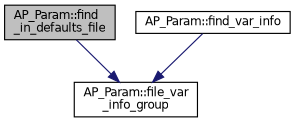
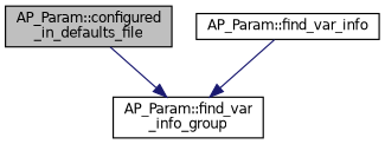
  digraph {
    rankdir=TB
    node [color=black fillcolor=white fontname=Helvetica fontsize=10 shape=record style=filled]
    edge [color=midnightblue fontname=Helvetica fontsize=10 labelfontname=Helvetica labelfontsize=10 style=solid]
-   n1 [fillcolor=grey75 fontcolor=black height=0.2 label="AP_Param::find\l_in_defaults_file" width=0.4]
-   n2 [height=0.2 label="AP_Param::file_var\l_info_group" width=0.4]
+   n1 [fillcolor=grey75 fontcolor=black height=0.2 label="AP_Param::configured\l_in_defaults_file" width=0.4]
+   n2 [height=0.2 label="AP_Param::find_var\l_info_group" width=0.4]
    n3 [height=0.2 label="AP_Param::find_var_info" width=0.4]
    n1 -> n2
    n3 -> n2
  }
